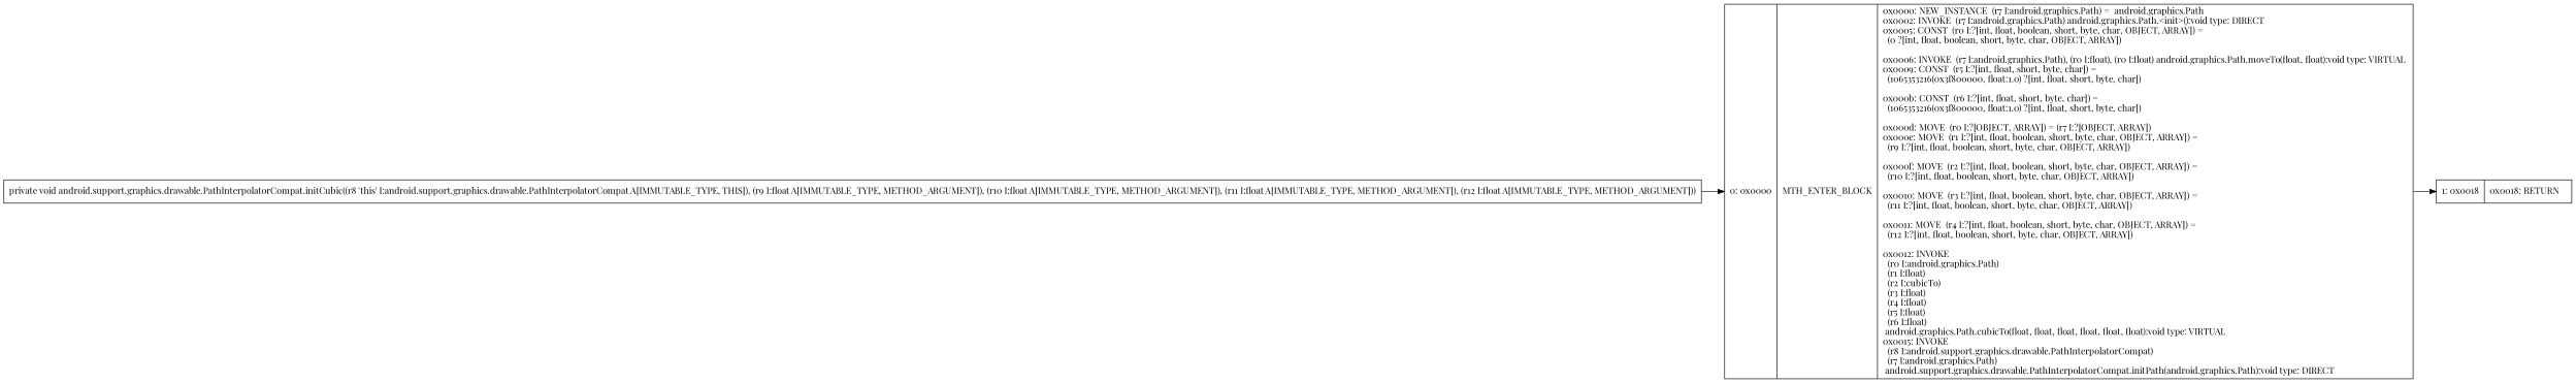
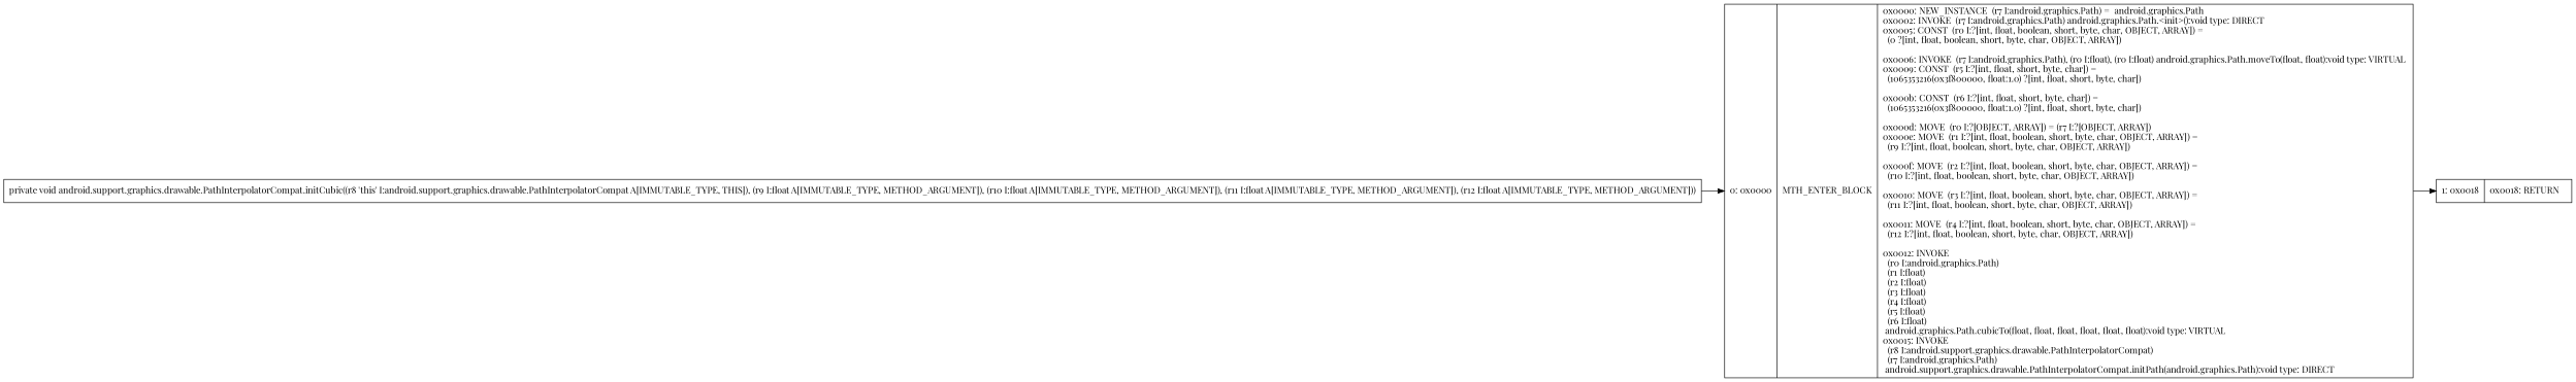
  digraph {
    rankdir=LR
    fontname="Playfair Display"
    node [shape=record fontname="Playfair Display"]
    edge [fontname="Playfair Display"]
-   n1 [label="{0\:\ 0x0000|MTH_ENTER_BLOCK\l|0x0000: NEW_INSTANCE  (r7 I:android.graphics.Path) =  android.graphics.Path \l0x0002: INVOKE  (r7 I:android.graphics.Path) android.graphics.Path.\<init\>():void type: DIRECT \l0x0005: CONST  (r0 I:?[int, float, boolean, short, byte, char, OBJECT, ARRAY]) = \l  (0 ?[int, float, boolean, short, byte, char, OBJECT, ARRAY])\l \l0x0006: INVOKE  (r7 I:android.graphics.Path), (r0 I:float), (r0 I:float) android.graphics.Path.moveTo(float, float):void type: VIRTUAL \l0x0009: CONST  (r5 I:?[int, float, short, byte, char]) = \l  (1065353216(0x3f800000, float:1.0) ?[int, float, short, byte, char])\l \l0x000b: CONST  (r6 I:?[int, float, short, byte, char]) = \l  (1065353216(0x3f800000, float:1.0) ?[int, float, short, byte, char])\l \l0x000d: MOVE  (r0 I:?[OBJECT, ARRAY]) = (r7 I:?[OBJECT, ARRAY]) \l0x000e: MOVE  (r1 I:?[int, float, boolean, short, byte, char, OBJECT, ARRAY]) = \l  (r9 I:?[int, float, boolean, short, byte, char, OBJECT, ARRAY])\l \l0x000f: MOVE  (r2 I:?[int, float, boolean, short, byte, char, OBJECT, ARRAY]) = \l  (r10 I:?[int, float, boolean, short, byte, char, OBJECT, ARRAY])\l \l0x0010: MOVE  (r3 I:?[int, float, boolean, short, byte, char, OBJECT, ARRAY]) = \l  (r11 I:?[int, float, boolean, short, byte, char, OBJECT, ARRAY])\l \l0x0011: MOVE  (r4 I:?[int, float, boolean, short, byte, char, OBJECT, ARRAY]) = \l  (r12 I:?[int, float, boolean, short, byte, char, OBJECT, ARRAY])\l \l0x0012: INVOKE  \l  (r0 I:android.graphics.Path)\l  (r1 I:float)\l  (r2 I:cubicTo)\l  (r3 I:float)\l  (r4 I:float)\l  (r5 I:float)\l  (r6 I:float)\l android.graphics.Path.cubicTo(float, float, float, float, float, float):void type: VIRTUAL \l0x0015: INVOKE  \l  (r8 I:android.support.graphics.drawable.PathInterpolatorCompat)\l  (r7 I:android.graphics.Path)\l android.support.graphics.drawable.PathInterpolatorCompat.initPath(android.graphics.Path):void type: DIRECT \l}"]
+   n1 [label="{0\:\ 0x0000|MTH_ENTER_BLOCK\l|0x0000: NEW_INSTANCE  (r7 I:android.graphics.Path) =  android.graphics.Path \l0x0002: INVOKE  (r7 I:android.graphics.Path) android.graphics.Path.\<init\>():void type: DIRECT \l0x0005: CONST  (r0 I:?[int, float, boolean, short, byte, char, OBJECT, ARRAY]) = \l  (0 ?[int, float, boolean, short, byte, char, OBJECT, ARRAY])\l \l0x0006: INVOKE  (r7 I:android.graphics.Path), (r0 I:float), (r0 I:float) android.graphics.Path.moveTo(float, float):void type: VIRTUAL \l0x0009: CONST  (r5 I:?[int, float, short, byte, char]) = \l  (1065353216(0x3f800000, float:1.0) ?[int, float, short, byte, char])\l \l0x000b: CONST  (r6 I:?[int, float, short, byte, char]) = \l  (1065353216(0x3f800000, float:1.0) ?[int, float, short, byte, char])\l \l0x000d: MOVE  (r0 I:?[OBJECT, ARRAY]) = (r7 I:?[OBJECT, ARRAY]) \l0x000e: MOVE  (r1 I:?[int, float, boolean, short, byte, char, OBJECT, ARRAY]) = \l  (r9 I:?[int, float, boolean, short, byte, char, OBJECT, ARRAY])\l \l0x000f: MOVE  (r2 I:?[int, float, boolean, short, byte, char, OBJECT, ARRAY]) = \l  (r10 I:?[int, float, boolean, short, byte, char, OBJECT, ARRAY])\l \l0x0010: MOVE  (r3 I:?[int, float, boolean, short, byte, char, OBJECT, ARRAY]) = \l  (r11 I:?[int, float, boolean, short, byte, char, OBJECT, ARRAY])\l \l0x0011: MOVE  (r4 I:?[int, float, boolean, short, byte, char, OBJECT, ARRAY]) = \l  (r12 I:?[int, float, boolean, short, byte, char, OBJECT, ARRAY])\l \l0x0012: INVOKE  \l  (r0 I:android.graphics.Path)\l  (r1 I:float)\l  (r2 I:float)\l  (r3 I:float)\l  (r4 I:float)\l  (r5 I:float)\l  (r6 I:float)\l android.graphics.Path.cubicTo(float, float, float, float, float, float):void type: VIRTUAL \l0x0015: INVOKE  \l  (r8 I:android.support.graphics.drawable.PathInterpolatorCompat)\l  (r7 I:android.graphics.Path)\l android.support.graphics.drawable.PathInterpolatorCompat.initPath(android.graphics.Path):void type: DIRECT \l}"]
    n2 [label="{1\:\ 0x0018|0x0018: RETURN   \l}"]
    n3 [label="{private void android.support.graphics.drawable.PathInterpolatorCompat.initCubic((r8 'this' I:android.support.graphics.drawable.PathInterpolatorCompat A[IMMUTABLE_TYPE, THIS]), (r9 I:float A[IMMUTABLE_TYPE, METHOD_ARGUMENT]), (r10 I:float A[IMMUTABLE_TYPE, METHOD_ARGUMENT]), (r11 I:float A[IMMUTABLE_TYPE, METHOD_ARGUMENT]), (r12 I:float A[IMMUTABLE_TYPE, METHOD_ARGUMENT])) }"]
    n1 -> n2
    n3 -> n1
  }
